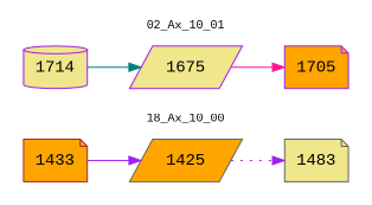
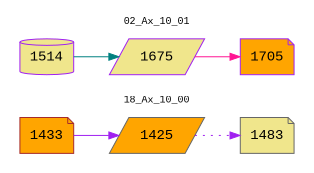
  digraph {
    fontname="Liberation Mono"
    rankdir=LR
    node [color=purple fillcolor=orange fontname="Liberation Mono" shape=note style=filled]
    edge [color=purple fontname="Liberation Mono" style=solid]
    n1 [color=brown label=1433]
    n2 [color=gray40 label=1425 shape=parallelogram]
    n3 [color=gray40 fillcolor=khaki label=1483]
-   n4 [fillcolor=khaki label=1714 shape=cylinder]
+   n4 [fillcolor=khaki label=1514 shape=cylinder]
    n5 [fillcolor=khaki label=1675 shape=parallelogram]
    n6 [label=1705]
    subgraph cluster_1 {
      color=white
      fontsize=10
      label="18_Ax_10_00"
      n1
      n2
      n3
    }
    subgraph cluster_2 {
      color=white
      fontsize=10
      label="02_Ax_10_01"
      n4
      n5
      n6
    }
    n1 -> n2
    n2 -> n3 [style=dotted]
    n4 -> n5 [color=teal]
    n5 -> n6 [color=deeppink]
  }
